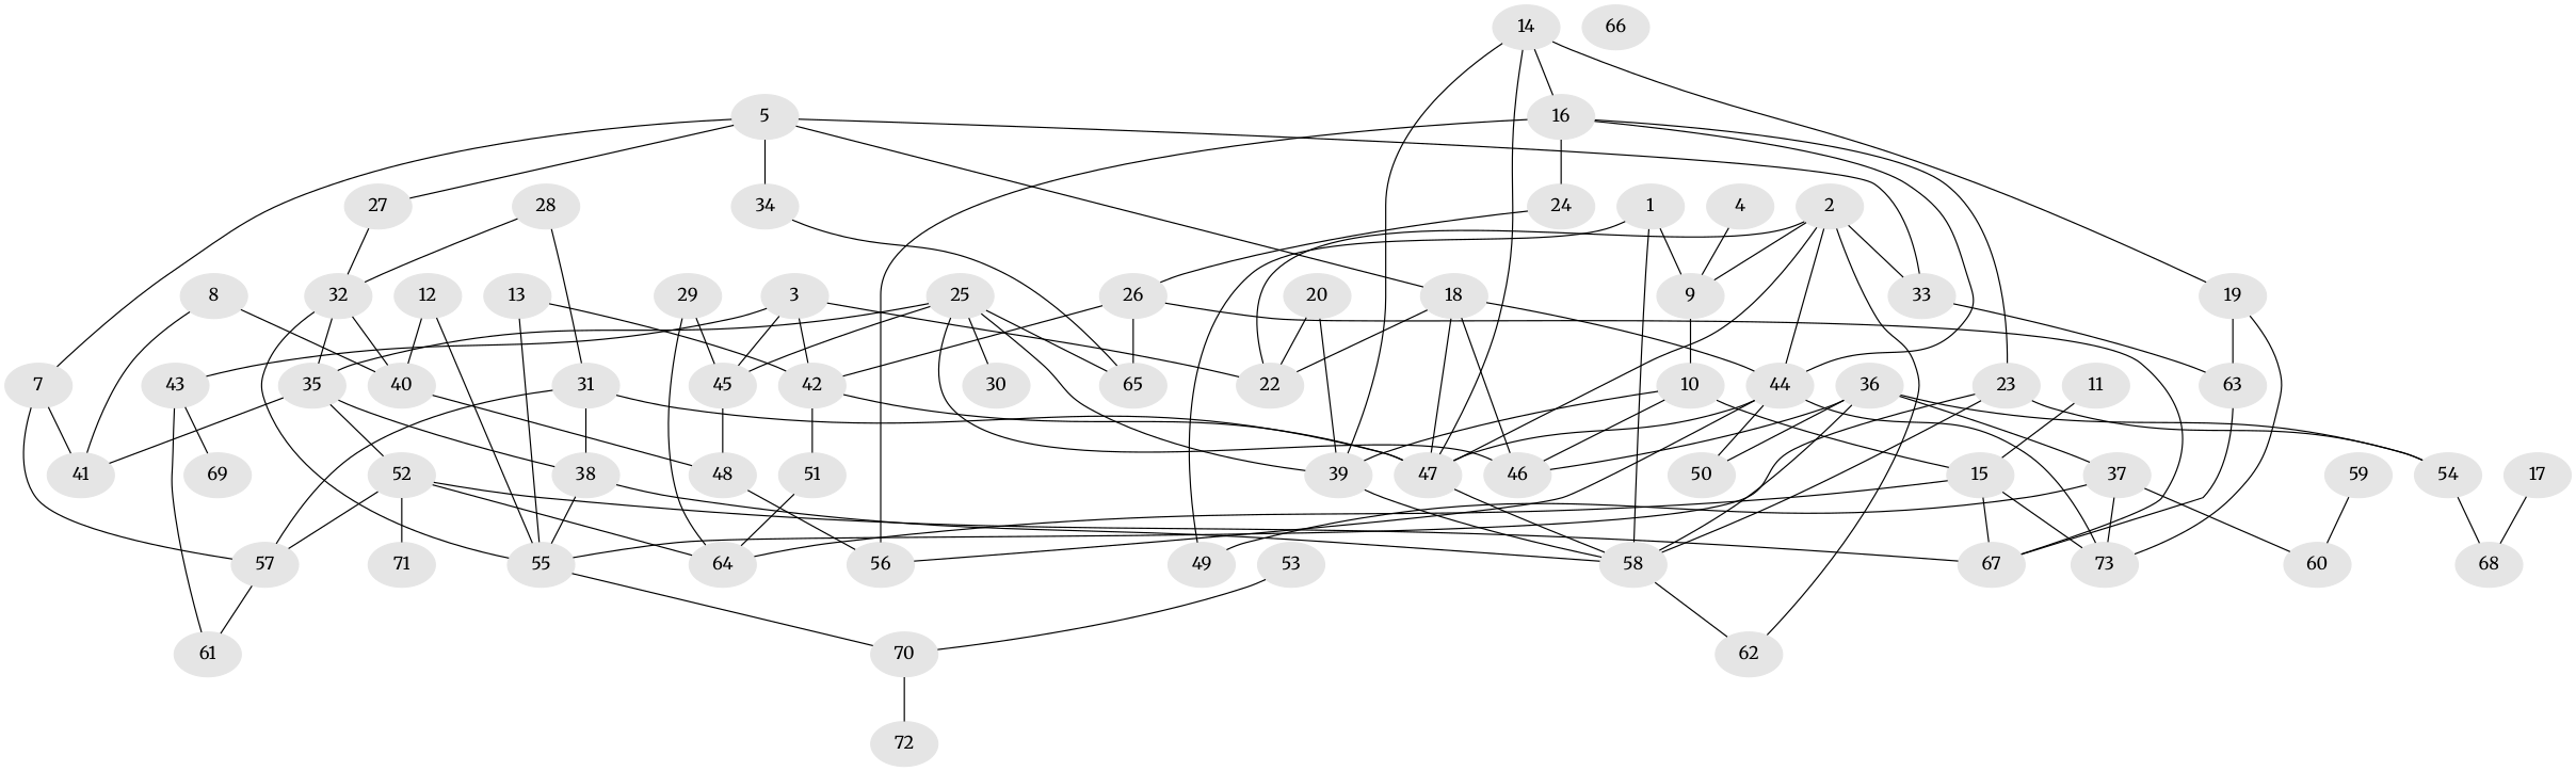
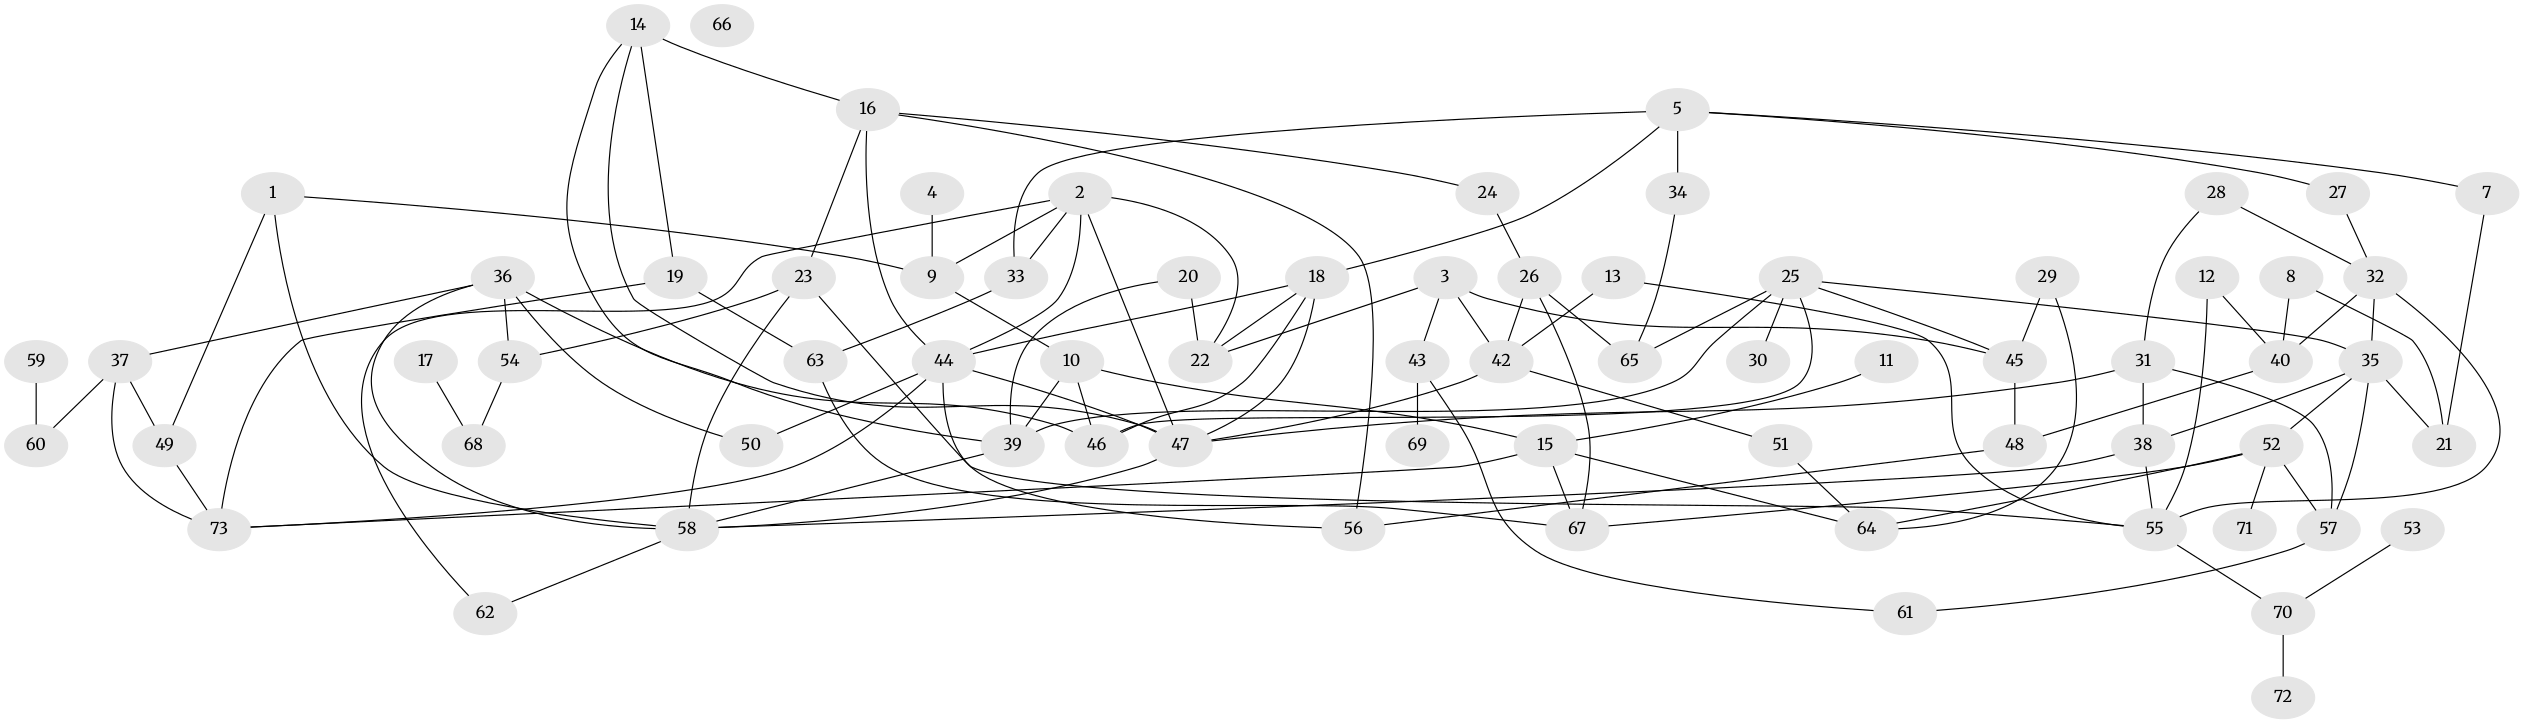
  graph {
    fontname=Merriweather
    node [color=gray90 fontname=Merriweather style=filled]
    edge [fontname=Merriweather]
    1
    9
    49
    58
    10
    73
    62
    2
    22
    33
    44
    47
    63
    56
    50
    3
    42
    43
    45
    51
    61
    69
    48
    4
    5
    7
    18
    27
    34
-   41
+   41 [label=21]
    57
    46
    32
    65
    17
    68
    8
    40
    15
    39
    64
    67
    11
    12
    55
    70
    13
    14
    16
    19
    23
    24
    54
    26
    20
    25
    30
    35
    38
    52
    28
    31
    29
    71
    36
    37
    60
    53
    72
    59
    66
    1 -- 9
    1 -- 49
    1 -- 58
    9 -- 10
+   49 -- 73
    58 -- 62
    10 -- 46
    10 -- 15
    10 -- 39
    2 -- 9
    2 -- 62
    2 -- 22
    2 -- 33
    2 -- 44
    2 -- 47
    33 -- 63
    44 -- 73
    44 -- 47
    44 -- 56
    44 -- 50
    47 -- 58
    63 -- 67
    3 -- 22
    3 -- 42
    3 -- 43
    3 -- 45
    42 -- 47
    42 -- 51
    43 -- 61
    43 -- 69
    45 -- 48
    51 -- 64
    48 -- 56
    4 -- 9
    5 -- 33
    5 -- 7
    5 -- 18
    5 -- 27
    5 -- 34
    7 -- 41
-   7 -- 57
+   35 -- 57
    18 -- 22
    18 -- 44
    18 -- 47
    18 -- 46
    27 -- 32
    34 -- 65
    57 -- 61
    32 -- 40
    32 -- 55
    32 -- 35
    17 -- 68
    8 -- 41
    8 -- 40
    40 -- 48
    15 -- 73
    15 -- 64
    15 -- 67
    39 -- 58
    11 -- 15
    12 -- 40
    12 -- 55
    55 -- 70
    70 -- 72
    13 -- 42
    13 -- 55
    14 -- 47
    14 -- 39
    14 -- 16
    14 -- 19
    16 -- 44
    16 -- 56
    16 -- 23
    16 -- 24
    19 -- 73
    19 -- 63
    23 -- 58
    23 -- 55
    23 -- 54
    24 -- 26
    54 -- 68
    26 -- 42
    26 -- 65
    26 -- 67
    20 -- 22
    20 -- 39
    25 -- 45
    25 -- 46
    25 -- 65
    25 -- 39
    25 -- 30
    25 -- 35
    35 -- 41
    35 -- 38
    35 -- 52
    38 -- 58
    38 -- 55
    52 -- 57
    52 -- 64
    52 -- 67
    52 -- 71
    28 -- 32
    28 -- 31
    31 -- 47
    31 -- 57
    31 -- 38
    29 -- 45
    29 -- 64
    36 -- 58
    36 -- 50
    36 -- 46
    36 -- 54
    36 -- 37
    37 -- 49
    37 -- 73
    37 -- 60
    53 -- 70
    59 -- 60
  }
